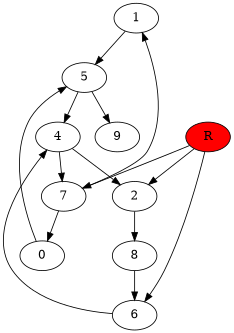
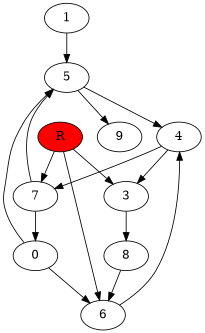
  digraph {
    1
    5
    4
    9
-   2
+   2 [label=3]
    8
    6
    n8 [label=0]
    7
    R [fillcolor="#ff0000" style=filled]
    1 -> 5
    5 -> 4
    5 -> 9
    4 -> 2
    4 -> 7
    2 -> 8
    8 -> 6
    6 -> 4
    n8 -> 5
-   7 -> 1
+   n8 -> 6
+   7 -> 5
    7 -> n8
    R -> 2
    R -> 6
    R -> 7
  }
